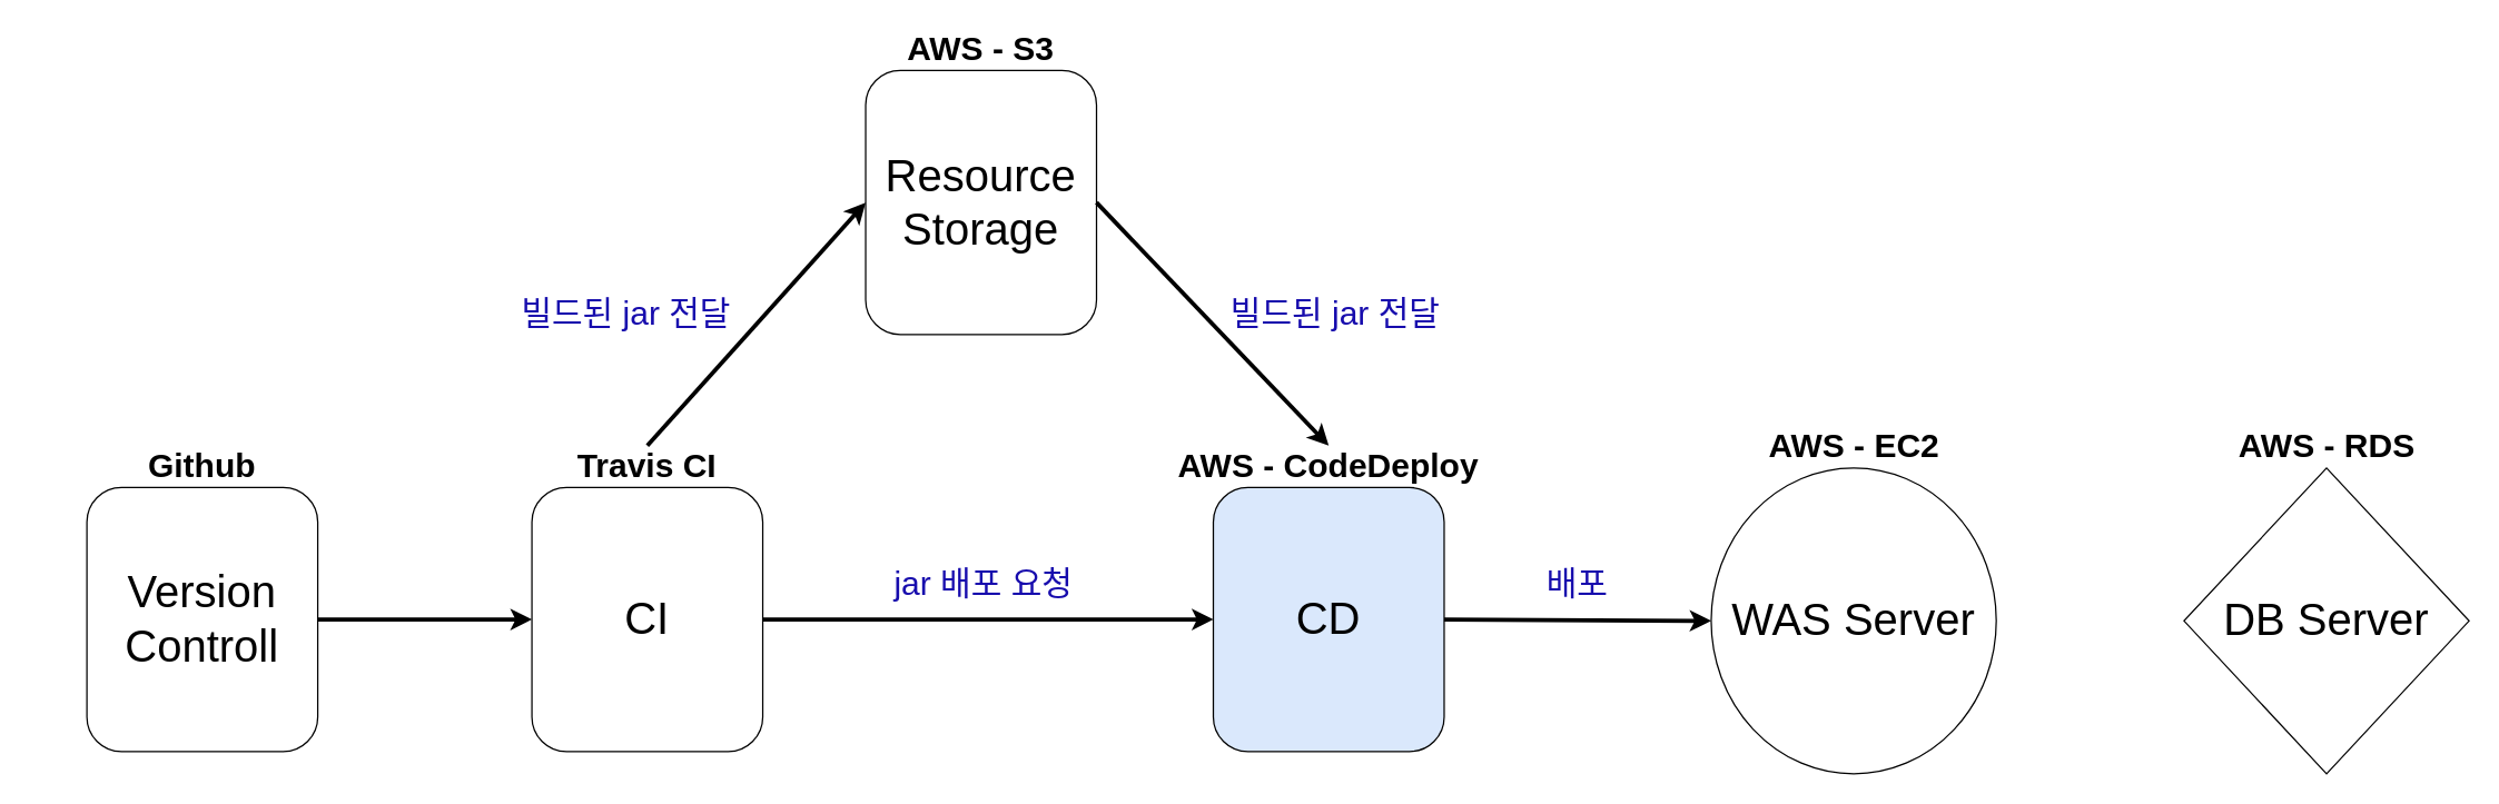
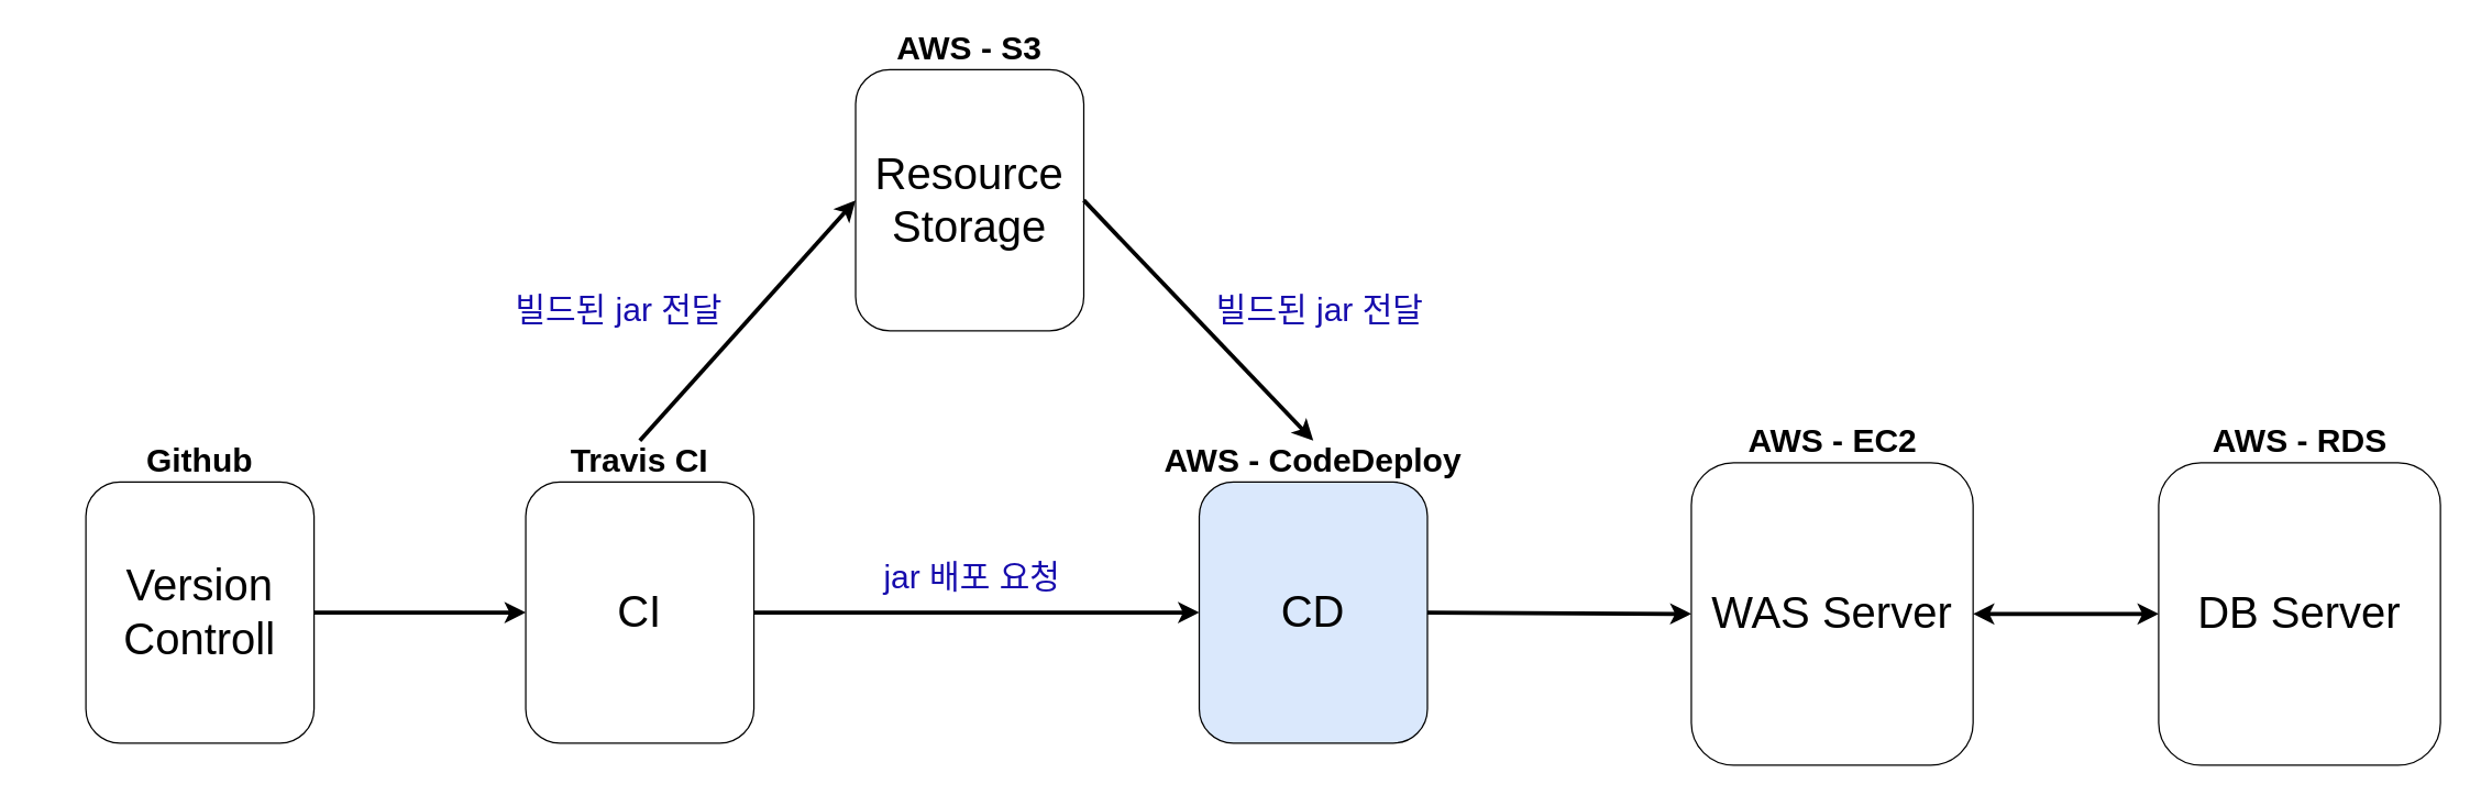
  <mxCell id="0" />
  <mxCell id="1" parent="0" />
  <mxCell id="2" value="&lt;b&gt;&lt;font style=&quot;font-size: 24px&quot;&gt;AWS - RDS&lt;/font&gt;&lt;/b&gt;" style="text;html=1;strokeColor=none;fillColor=none;align=center;verticalAlign=middle;whiteSpace=wrap;rounded=0;" vertex="1" parent="1"><mxGeometry x="1582.5" y="306" width="180" height="30" as="geometry" /></mxCell>
- <mxCell id="3" value="&lt;font style=&quot;font-size: 32px&quot;&gt;DB Server&lt;/font&gt;" style="rhombus;whiteSpace=wrap;html=1;" vertex="1" parent="1"><mxGeometry x="1570" y="336" width="205" height="220" as="geometry" /></mxCell>
+ <mxCell id="3" value="&lt;font style=&quot;font-size: 32px&quot;&gt;DB Server&lt;/font&gt;" style="rounded=1;whiteSpace=wrap;html=1;" vertex="1" parent="1"><mxGeometry x="1570" y="336" width="205" height="220" as="geometry" /></mxCell>
  <mxCell id="4" value="&lt;b&gt;&lt;font style=&quot;font-size: 24px&quot;&gt;AWS - CodeDeploy&lt;/font&gt;&lt;/b&gt;" style="text;html=1;strokeColor=none;fillColor=none;align=center;verticalAlign=middle;whiteSpace=wrap;rounded=0;" vertex="1" parent="1"><mxGeometry x="830" y="320" width="250" height="30" as="geometry" /></mxCell>
  <mxCell id="5" value="&lt;font style=&quot;font-size: 32px&quot;&gt;CD&lt;/font&gt;" style="rounded=1;whiteSpace=wrap;html=1;fillColor=#dae8fc;" vertex="1" parent="1"><mxGeometry x="872" y="350" width="166" height="190" as="geometry" /></mxCell>
  <mxCell id="6" value="&lt;b&gt;&lt;font style=&quot;font-size: 24px&quot;&gt;AWS - EC2&lt;/font&gt;&lt;/b&gt;" style="text;html=1;strokeColor=none;fillColor=none;align=center;verticalAlign=middle;whiteSpace=wrap;rounded=0;" vertex="1" parent="1"><mxGeometry x="1242.5" y="306" width="180" height="30" as="geometry" /></mxCell>
- <mxCell id="7" value="&lt;font style=&quot;font-size: 32px&quot;&gt;WAS Server&lt;/font&gt;" style="ellipse;whiteSpace=wrap;html=1;" vertex="1" parent="1"><mxGeometry x="1230" y="336" width="205" height="220" as="geometry" /></mxCell>
+ <mxCell id="7" value="&lt;font style=&quot;font-size: 32px&quot;&gt;WAS Server&lt;/font&gt;" style="rounded=1;whiteSpace=wrap;html=1;" vertex="1" parent="1"><mxGeometry x="1230" y="336" width="205" height="220" as="geometry" /></mxCell>
  <mxCell id="8" value="&lt;b&gt;&lt;font style=&quot;font-size: 24px&quot;&gt;Travis CI&lt;/font&gt;&lt;/b&gt;" style="text;html=1;strokeColor=none;fillColor=none;align=center;verticalAlign=middle;whiteSpace=wrap;rounded=0;" vertex="1" parent="1"><mxGeometry x="340" y="320" width="250" height="30" as="geometry" /></mxCell>
  <mxCell id="9" value="&lt;font style=&quot;font-size: 32px&quot;&gt;CI&lt;/font&gt;" style="rounded=1;whiteSpace=wrap;html=1;" vertex="1" parent="1"><mxGeometry x="382" y="350" width="166" height="190" as="geometry" /></mxCell>
  <mxCell id="10" value="&lt;b&gt;&lt;font style=&quot;font-size: 24px&quot;&gt;AWS - S3&lt;/font&gt;&lt;/b&gt;" style="text;html=1;strokeColor=none;fillColor=none;align=center;verticalAlign=middle;whiteSpace=wrap;rounded=0;" vertex="1" parent="1"><mxGeometry x="580" y="20" width="250" height="30" as="geometry" /></mxCell>
  <mxCell id="11" value="&lt;font style=&quot;font-size: 32px&quot;&gt;Resource&lt;br&gt;Storage&lt;br&gt;&lt;/font&gt;" style="rounded=1;whiteSpace=wrap;html=1;" vertex="1" parent="1"><mxGeometry x="622" y="50" width="166" height="190" as="geometry" /></mxCell>
  <mxCell id="12" value="&lt;b&gt;&lt;font style=&quot;font-size: 24px&quot;&gt;Github&lt;/font&gt;&lt;/b&gt;" style="text;html=1;strokeColor=none;fillColor=none;align=center;verticalAlign=middle;whiteSpace=wrap;rounded=0;" vertex="1" parent="1"><mxGeometry x="20" y="320" width="250" height="30" as="geometry" /></mxCell>
  <mxCell id="13" value="&lt;font style=&quot;font-size: 32px&quot;&gt;Version&lt;br&gt;Controll&lt;br&gt;&lt;/font&gt;" style="rounded=1;whiteSpace=wrap;html=1;" vertex="1" parent="1"><mxGeometry x="62" y="350" width="166" height="190" as="geometry" /></mxCell>
  <mxCell id="14" value="" style="endArrow=classic;html=1;exitX=1;exitY=0.5;exitDx=0;exitDy=0;entryX=0;entryY=0.5;entryDx=0;entryDy=0;strokeWidth=3;" edge="1" parent="1" source="13" target="9"><mxGeometry width="50" height="50" relative="1" as="geometry"><mxPoint x="560" y="370" as="sourcePoint" /><mxPoint x="610" y="320" as="targetPoint" /></mxGeometry></mxCell>
  <mxCell id="15" value="" style="endArrow=classic;html=1;exitX=0.5;exitY=0;exitDx=0;exitDy=0;entryX=0;entryY=0.5;entryDx=0;entryDy=0;strokeWidth=3;" edge="1" parent="1" source="8" target="11"><mxGeometry width="50" height="50" relative="1" as="geometry"><mxPoint x="560" y="370" as="sourcePoint" /><mxPoint x="610" y="320" as="targetPoint" /></mxGeometry></mxCell>
  <mxCell id="16" value="" style="endArrow=classic;html=1;exitX=1;exitY=0.5;exitDx=0;exitDy=0;entryX=0.5;entryY=0;entryDx=0;entryDy=0;strokeWidth=3;" edge="1" parent="1" source="11" target="4"><mxGeometry width="50" height="50" relative="1" as="geometry"><mxPoint x="820" y="340" as="sourcePoint" /><mxPoint x="870" y="290" as="targetPoint" /></mxGeometry></mxCell>
  <mxCell id="17" value="" style="endArrow=classic;html=1;exitX=1;exitY=0.5;exitDx=0;exitDy=0;entryX=0;entryY=0.5;entryDx=0;entryDy=0;strokeWidth=3;" edge="1" parent="1" source="5" target="7"><mxGeometry width="50" height="50" relative="1" as="geometry"><mxPoint x="798" y="155" as="sourcePoint" /><mxPoint x="965" y="330" as="targetPoint" /></mxGeometry></mxCell>
+ <mxCell id="18" value="" style="endArrow=classic;html=1;exitX=1;exitY=0.5;exitDx=0;exitDy=0;entryX=0;entryY=0.5;entryDx=0;entryDy=0;strokeWidth=3;startArrow=classic;startFill=1;" edge="1" parent="1" source="7" target="3"><mxGeometry width="50" height="50" relative="1" as="geometry"><mxPoint x="1048" y="455" as="sourcePoint" /><mxPoint x="1240" y="456" as="targetPoint" /></mxGeometry></mxCell>
  <mxCell id="19" value="" style="endArrow=classic;html=1;strokeWidth=3;exitX=1;exitY=0.5;exitDx=0;exitDy=0;entryX=0;entryY=0.5;entryDx=0;entryDy=0;" edge="1" parent="1" source="9" target="5"><mxGeometry width="50" height="50" relative="1" as="geometry"><mxPoint x="570" y="370" as="sourcePoint" /><mxPoint x="620" y="320" as="targetPoint" /></mxGeometry></mxCell>
  <mxCell id="20" value="&lt;font style=&quot;font-size: 24px&quot; color=&quot;#170cad&quot;&gt;빌드된 jar 전달&lt;/font&gt;" style="text;html=1;strokeColor=none;fillColor=none;align=center;verticalAlign=middle;whiteSpace=wrap;rounded=0;" vertex="1" parent="1"><mxGeometry x="340" y="200" width="220" height="50" as="geometry" /></mxCell>
  <mxCell id="21" value="&lt;font style=&quot;font-size: 24px&quot; color=&quot;#170cad&quot;&gt;jar 배포 요청&lt;/font&gt;" style="text;html=1;strokeColor=none;fillColor=none;align=center;verticalAlign=middle;whiteSpace=wrap;rounded=0;" vertex="1" parent="1"><mxGeometry x="603" y="400" width="208" height="40" as="geometry" /></mxCell>
  <mxCell id="22" value="&lt;font style=&quot;font-size: 24px&quot; color=&quot;#170cad&quot;&gt;빌드된 jar 전달&lt;/font&gt;" style="text;html=1;strokeColor=none;fillColor=none;align=center;verticalAlign=middle;whiteSpace=wrap;rounded=0;" vertex="1" parent="1"><mxGeometry x="850" y="200" width="220" height="50" as="geometry" /></mxCell>
- <mxCell id="23" value="&lt;font color=&quot;#170cad&quot;&gt;&lt;span style=&quot;font-size: 24px&quot;&gt;배포&lt;/span&gt;&lt;/font&gt;" style="text;html=1;strokeColor=none;fillColor=none;align=center;verticalAlign=middle;whiteSpace=wrap;rounded=0;" vertex="1" parent="1"><mxGeometry x="1080" y="400" width="107.5" height="40" as="geometry" /></mxCell>
